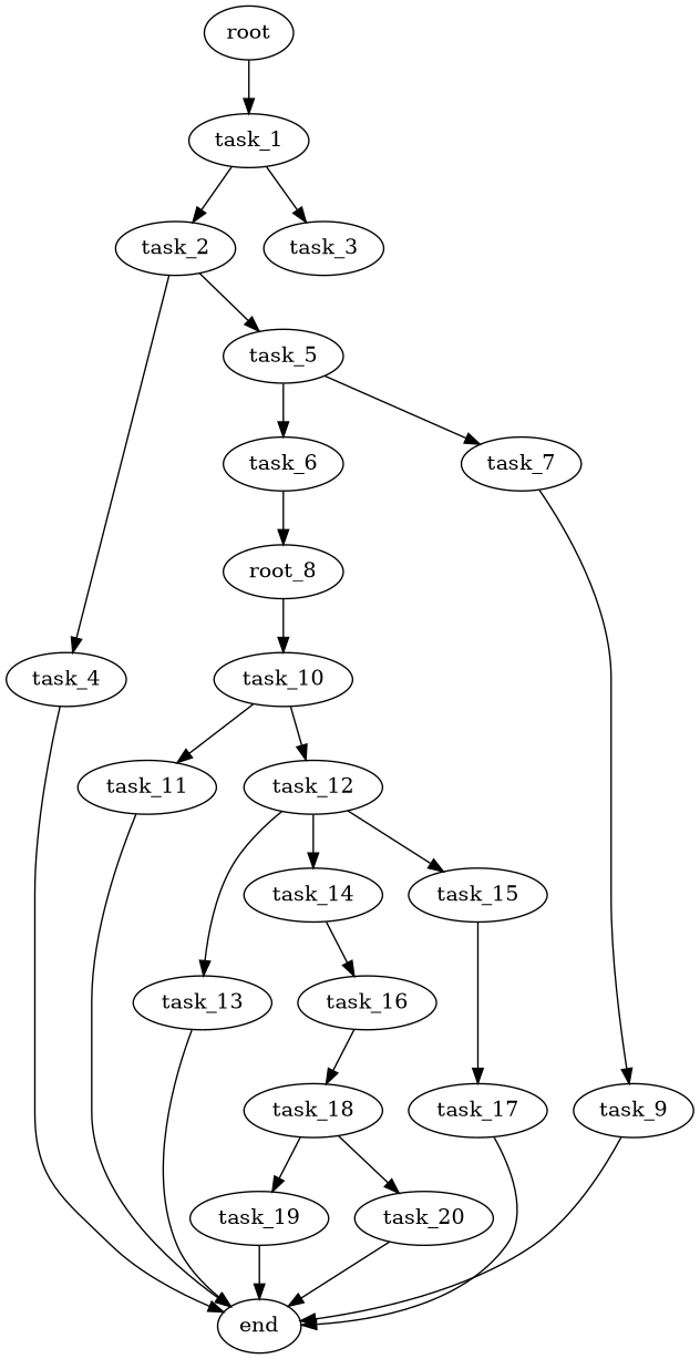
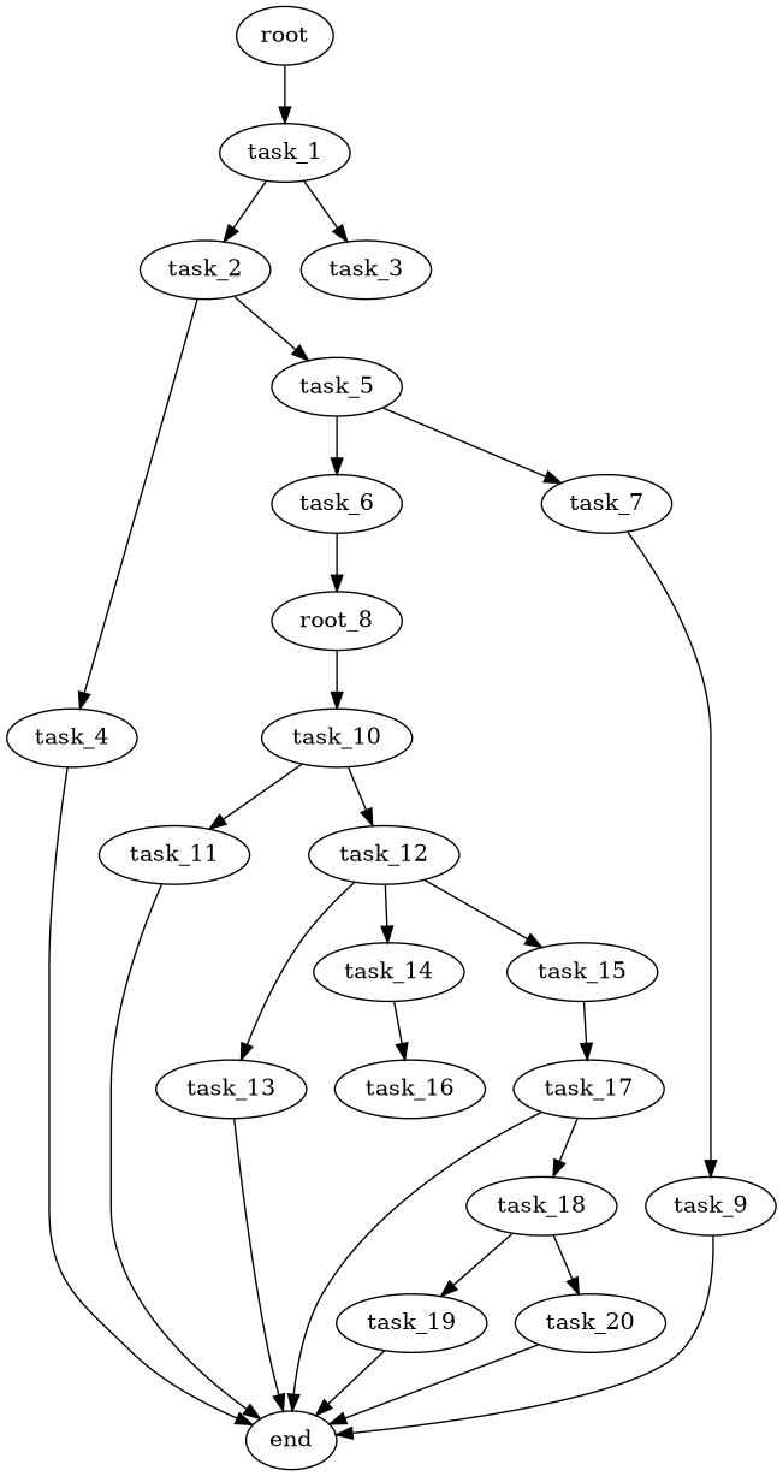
  digraph {
    root
    task_1
    task_2
    task_3
    task_4
    task_5
    end
    task_6
    task_7
    n10 [label=root_8]
    task_9
    task_10
    task_11
    task_12
    task_13
    task_14
    task_15
    task_16
    task_17
    task_18
    task_19
    task_20
    root -> task_1
    task_1 -> task_2
    task_1 -> task_3
    task_2 -> task_4
    task_2 -> task_5
    task_4 -> end
    task_5 -> task_6
    task_5 -> task_7
    task_6 -> n10
    task_7 -> task_9
    n10 -> task_10
    task_9 -> end
    task_10 -> task_11
    task_10 -> task_12
    task_11 -> end
    task_12 -> task_13
    task_12 -> task_14
    task_12 -> task_15
    task_13 -> end
    task_14 -> task_16
    task_15 -> task_17
-   task_16 -> task_18
+   task_17 -> task_18
    task_17 -> end
    task_18 -> task_19
    task_18 -> task_20
    task_19 -> end
    task_20 -> end
  }
